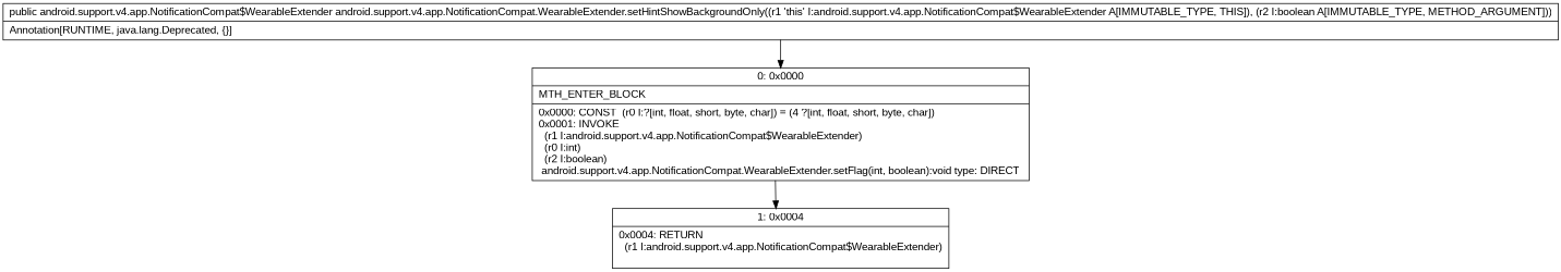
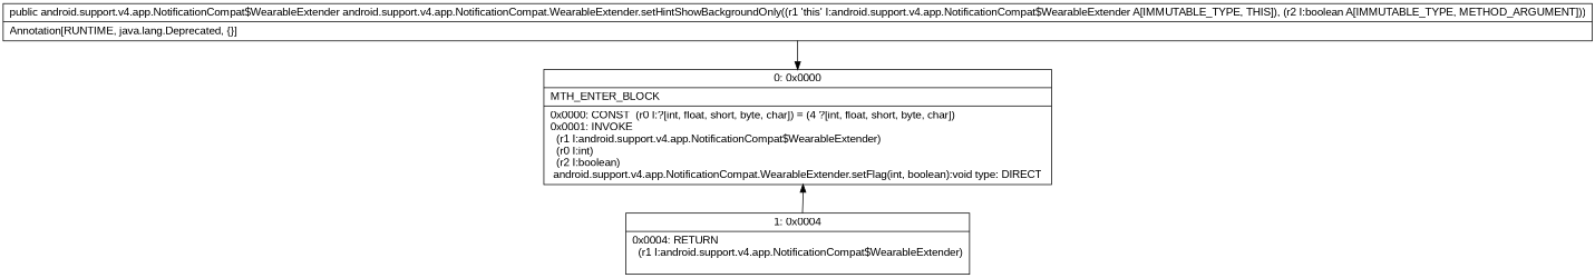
  digraph {
    fontname="Liberation Sans"
    node [shape=record fontname="Liberation Sans"]
    edge [fontname="Liberation Sans"]
    n1 [label="{0\:\ 0x0000|MTH_ENTER_BLOCK\l|0x0000: CONST  (r0 I:?[int, float, short, byte, char]) = (4 ?[int, float, short, byte, char]) \l0x0001: INVOKE  \l  (r1 I:android.support.v4.app.NotificationCompat$WearableExtender)\l  (r0 I:int)\l  (r2 I:boolean)\l android.support.v4.app.NotificationCompat.WearableExtender.setFlag(int, boolean):void type: DIRECT \l}"]
    n2 [label="{1\:\ 0x0004|0x0004: RETURN  \l  (r1 I:android.support.v4.app.NotificationCompat$WearableExtender)\l \l}"]
    n3 [label="{public android.support.v4.app.NotificationCompat$WearableExtender android.support.v4.app.NotificationCompat.WearableExtender.setHintShowBackgroundOnly((r1 'this' I:android.support.v4.app.NotificationCompat$WearableExtender A[IMMUTABLE_TYPE, THIS]), (r2 I:boolean A[IMMUTABLE_TYPE, METHOD_ARGUMENT]))  | Annotation[RUNTIME, java.lang.Deprecated, \{\}]\l}"]
-   n1 -> n2
+   n2 -> n1
    n3 -> n1
  }
